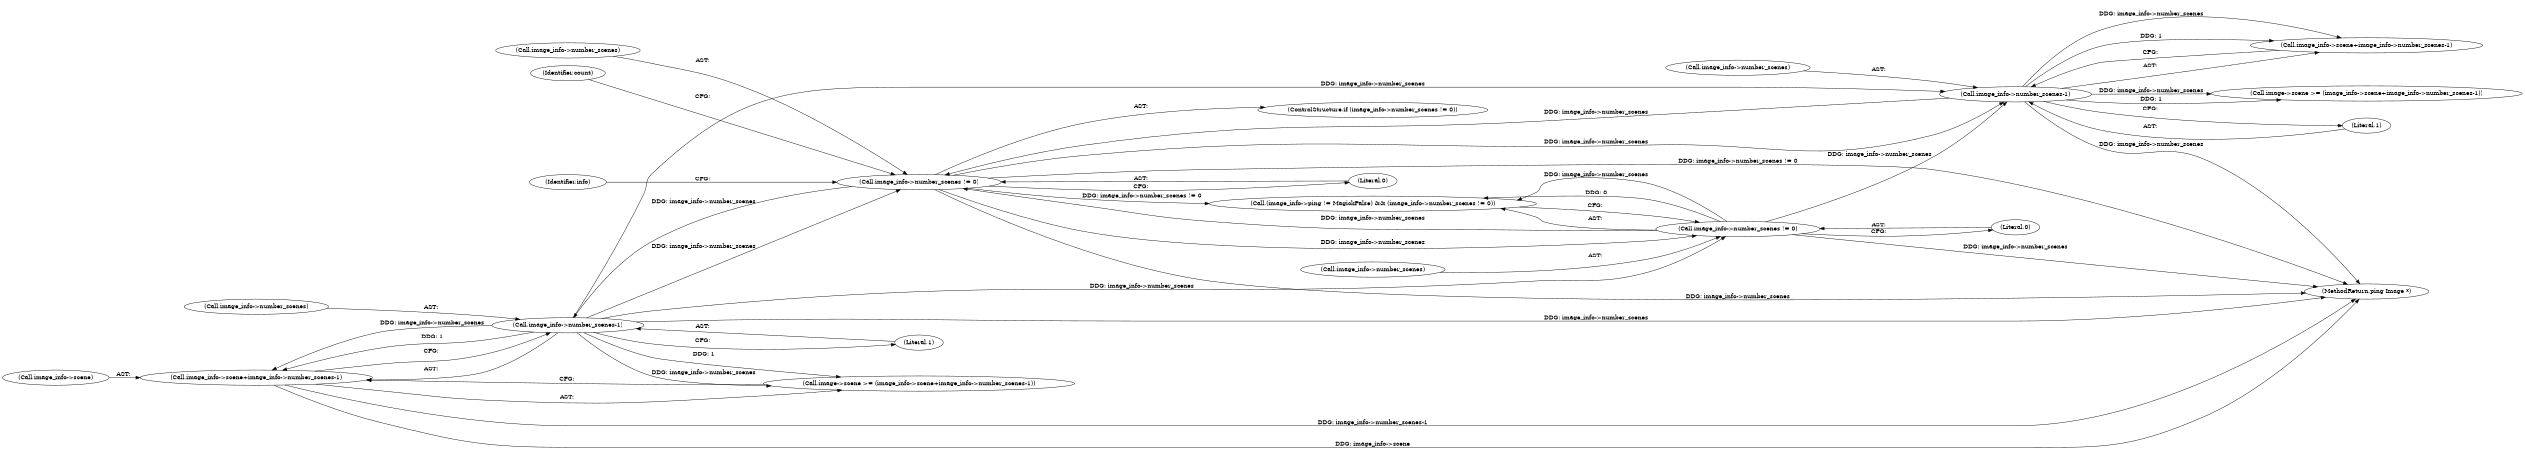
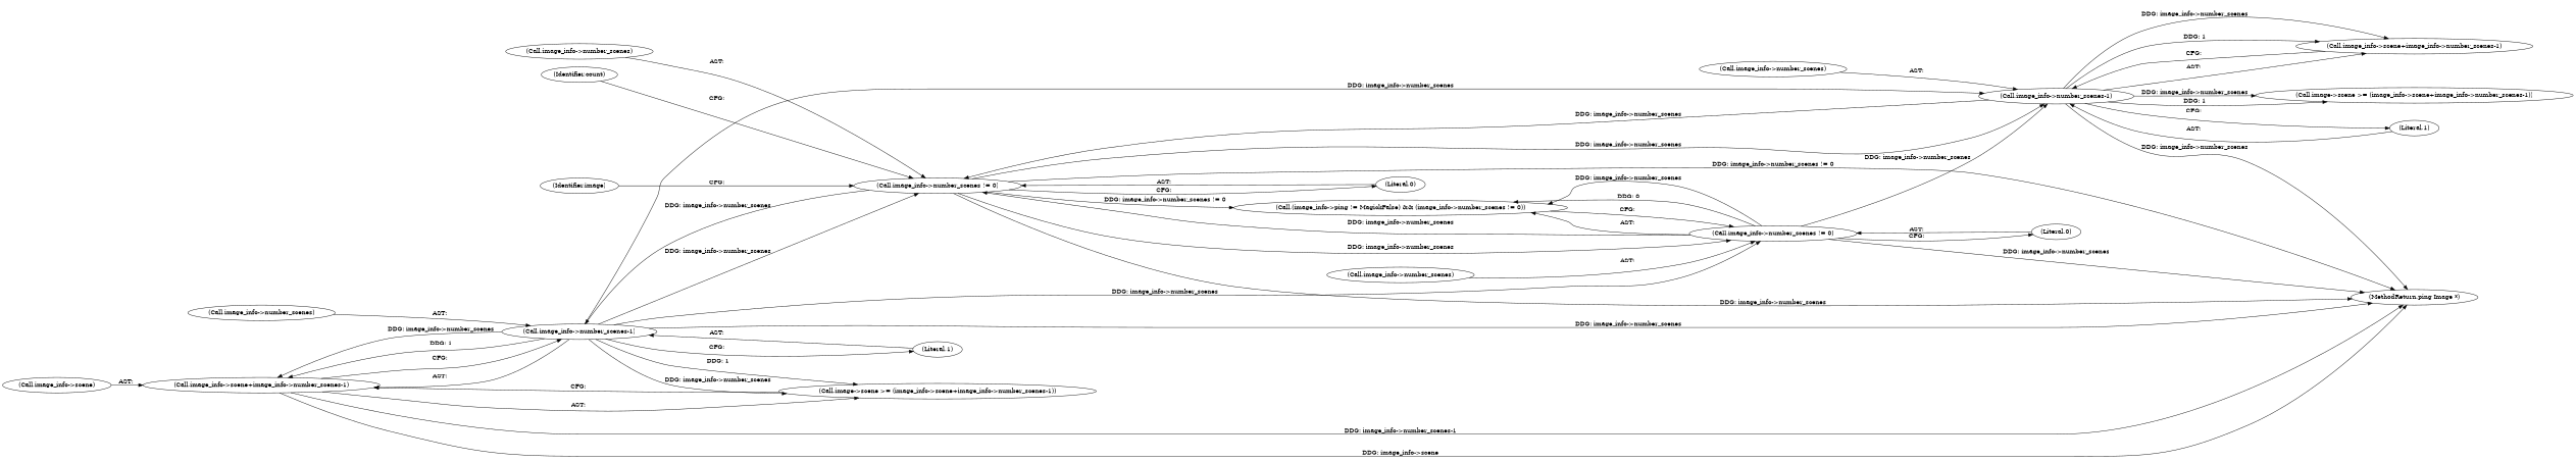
  digraph {
    rankdir=LR
    n1 [label="(Call,image_info->scene+image_info->number_scenes-1)"]
    n2 [label="(Call,image_info->number_scenes-1)"]
    n3 [label="(Call,image->scene >= (image_info->scene+image_info->number_scenes-1))"]
    n4 [label="(MethodReturn,ping Image *)"]
    n5 [label="(Call,image_info->number_scenes != 0)"]
    n6 [label="(Call,image_info->number_scenes != 0)"]
    n7 [label="(Call,image_info->number_scenes-1)"]
    n8 [label="(Literal,1)"]
-   n9 [label="(ControlStructure,if (image_info->number_scenes != 0))"]
    n10 [label="(Literal,0)"]
    n11 [label="(Call,(image_info->ping != MagickFalse) && (image_info->number_scenes != 0))"]
    n12 [label="(Literal,0)"]
    n13 [label="(Call,image->scene >= (image_info->scene+image_info->number_scenes-1))"]
    n14 [label="(Call,image_info->scene+image_info->number_scenes-1)"]
    n15 [label="(Literal,1)"]
-   n16 [label="(Identifier,info)"]
+   n16 [label="(Identifier,image)"]
    n17 [label="(Call,image_info->number_scenes)"]
    n18 [label="(Call,image_info->number_scenes)"]
    n19 [label="(Identifier,count)"]
    n20 [label="(Call,image_info->number_scenes)"]
    n21 [label="(Call,image_info->scene)"]
    n22 [label="(Call,image_info->number_scenes)"]
    n1 -> n2 [label="CFG: "]
    n1 -> n3 [label="AST: "]
    n1 -> n4 [label="DDG: image_info->number_scenes-1"]
    n1 -> n4 [label="DDG: image_info->scene"]
    n2 -> n1 [label="AST: "]
    n2 -> n1 [label="DDG: image_info->number_scenes"]
    n2 -> n1 [label="DDG: 1"]
    n2 -> n3 [label="DDG: image_info->number_scenes"]
    n2 -> n3 [label="DDG: 1"]
    n2 -> n4 [label="DDG: image_info->number_scenes"]
    n2 -> n5 [label="DDG: image_info->number_scenes"]
    n2 -> n6 [label="DDG: image_info->number_scenes"]
    n2 -> n7 [label="DDG: image_info->number_scenes"]
    n2 -> n8 [label="CFG: "]
    n3 -> n1 [label="CFG: "]
    n5 -> n2 [label="DDG: image_info->number_scenes"]
    n5 -> n4 [label="DDG: image_info->number_scenes != 0"]
    n5 -> n4 [label="DDG: image_info->number_scenes"]
    n5 -> n6 [label="DDG: image_info->number_scenes"]
    n5 -> n7 [label="DDG: image_info->number_scenes"]
-   n5 -> n9 [label="AST: "]
    n5 -> n10 [label="CFG: "]
    n5 -> n11 [label="DDG: image_info->number_scenes != 0"]
    n6 -> n4 [label="DDG: image_info->number_scenes"]
    n6 -> n5 [label="DDG: image_info->number_scenes"]
    n6 -> n7 [label="DDG: image_info->number_scenes"]
    n6 -> n11 [label="AST: "]
    n6 -> n11 [label="DDG: image_info->number_scenes"]
    n6 -> n11 [label="DDG: 0"]
    n6 -> n12 [label="CFG: "]
    n7 -> n4 [label="DDG: image_info->number_scenes"]
    n7 -> n5 [label="DDG: image_info->number_scenes"]
    n7 -> n13 [label="DDG: image_info->number_scenes"]
    n7 -> n13 [label="DDG: 1"]
    n7 -> n14 [label="AST: "]
    n7 -> n14 [label="DDG: image_info->number_scenes"]
    n7 -> n14 [label="DDG: 1"]
    n7 -> n15 [label="CFG: "]
    n8 -> n2 [label="AST: "]
    n10 -> n5 [label="AST: "]
    n11 -> n6 [label="CFG: "]
    n12 -> n6 [label="AST: "]
    n14 -> n7 [label="CFG: "]
    n15 -> n7 [label="AST: "]
    n16 -> n5 [label="CFG: "]
    n17 -> n5 [label="AST: "]
    n18 -> n6 [label="AST: "]
    n19 -> n5 [label="CFG: "]
    n20 -> n2 [label="AST: "]
    n21 -> n1 [label="AST: "]
    n22 -> n7 [label="AST: "]
  }
